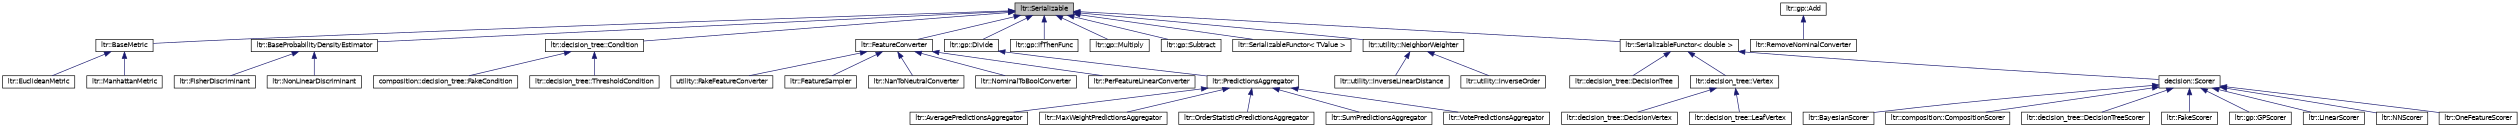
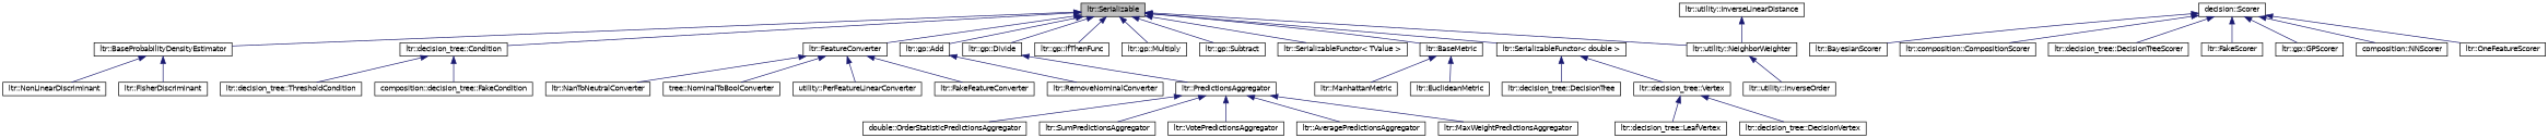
  digraph {
    rankdir=TB
    node [color=black fillcolor=white fontname=Helvetica fontsize=10 shape=record style=filled]
    edge [color=midnightblue dir=back fontname=Helvetica fontsize=10 labelfontname=Helvetica labelfontsize=10 style=solid]
    n1 [fillcolor=grey75 fontcolor=black height=0.2 label="ltr::Serializable" width=0.4]
    n2 [height=0.2 label="ltr::BaseMetric" width=0.4]
    n3 [height=0.2 label="ltr::BaseProbabilityDensityEstimator" width=0.4]
    n4 [height=0.2 label="ltr::decision_tree::Condition" width=0.4]
    n5 [height=0.2 label="ltr::FeatureConverter" width=0.4]
    n6 [height=0.2 label="ltr::gp::Add" width=0.4]
    n7 [height=0.2 label="ltr::gp::Divide" width=0.4]
    n8 [height=0.2 label="ltr::gp::IfThenFunc" width=0.4]
    n9 [height=0.2 label="ltr::gp::Multiply" width=0.4]
    n10 [height=0.2 label="ltr::gp::Subtract" width=0.4]
    n11 [height=0.2 label="ltr::SerializableFunctor\< TValue \>" width=0.4]
    n12 [height=0.2 label="ltr::utility::NeighborWeighter" width=0.4]
    n13 [height=0.2 label="ltr::SerializableFunctor\< double \>" width=0.4]
    n14 [height=0.2 label="ltr::EuclideanMetric" width=0.4]
    n15 [height=0.2 label="ltr::ManhattanMetric" width=0.4]
    n16 [height=0.2 label="ltr::FisherDiscriminant" width=0.4]
    n17 [height=0.2 label="ltr::NonLinearDiscriminant" width=0.4]
    n18 [height=0.2 label="composition::decision_tree::FakeCondition" width=0.4]
    n19 [height=0.2 label="ltr::decision_tree::ThresholdCondition" width=0.4]
-   n20 [height=0.2 label="utility::FakeFeatureConverter" width=0.4]
-   n21 [height=0.2 label="ltr::FeatureSampler" width=0.4]
+   n20 [height=0.2 label="ltr::FakeFeatureConverter" width=0.4]
    n22 [height=0.2 label="ltr::NanToNeutralConverter" width=0.4]
-   n23 [height=0.2 label="ltr::NominalToBoolConverter" width=0.4]
-   n24 [height=0.2 label="ltr::PerFeatureLinearConverter" width=0.4]
+   n23 [height=0.2 label="tree::NominalToBoolConverter" width=0.4]
+   n24 [height=0.2 label="utility::PerFeatureLinearConverter" width=0.4]
    n25 [height=0.2 label="ltr::RemoveNominalConverter" width=0.4]
    n26 [height=0.2 label="ltr::PredictionsAggregator" width=0.4]
    n27 [height=0.2 label="ltr::AveragePredictionsAggregator" width=0.4]
    n28 [height=0.2 label="ltr::MaxWeightPredictionsAggregator" width=0.4]
-   n29 [height=0.2 label="ltr::OrderStatisticPredictionsAggregator" width=0.4]
+   n29 [height=0.2 label="double::OrderStatisticPredictionsAggregator" width=0.4]
    n30 [height=0.2 label="ltr::SumPredictionsAggregator" width=0.4]
    n31 [height=0.2 label="ltr::VotePredictionsAggregator" width=0.4]
    n32 [height=0.2 label="ltr::utility::InverseLinearDistance" width=0.4]
    n33 [height=0.2 label="ltr::utility::InverseOrder" width=0.4]
    n34 [height=0.2 label="ltr::decision_tree::DecisionTree" width=0.4]
    n35 [height=0.2 label="ltr::decision_tree::Vertex" width=0.4]
    n36 [height=0.2 label="decision::Scorer" width=0.4]
    n37 [height=0.2 label="ltr::decision_tree::DecisionVertex" width=0.4]
    n38 [height=0.2 label="ltr::decision_tree::LeafVertex" width=0.4]
    n39 [height=0.2 label="ltr::BayesianScorer" width=0.4]
    n40 [height=0.2 label="ltr::composition::CompositionScorer" width=0.4]
    n41 [height=0.2 label="ltr::decision_tree::DecisionTreeScorer" width=0.4]
    n42 [height=0.2 label="ltr::FakeScorer" width=0.4]
    n43 [height=0.2 label="ltr::gp::GPScorer" width=0.4]
-   n44 [height=0.2 label="ltr::LinearScorer" width=0.4]
-   n45 [height=0.2 label="ltr::NNScorer" width=0.4]
+   n45 [height=0.2 label="composition::NNScorer" width=0.4]
    n46 [height=0.2 label="ltr::OneFeatureScorer" width=0.4]
    n1 -> n2
    n1 -> n3
    n1 -> n4
    n1 -> n5
+   n1 -> n6
    n1 -> n7
    n1 -> n8
    n1 -> n9
    n1 -> n10
    n1 -> n11
    n1 -> n12
    n1 -> n13
    n2 -> n14
    n2 -> n15
    n3 -> n16
    n3 -> n17
    n4 -> n18
    n4 -> n19
    n5 -> n20
-   n5 -> n21
    n5 -> n22
    n5 -> n23
    n5 -> n24
    n6 -> n25
    n7 -> n26
-   n12 -> n32
+   n32 -> n12
    n12 -> n33
    n13 -> n34
    n13 -> n35
-   n13 -> n36
    n26 -> n27
    n26 -> n28
    n26 -> n29
    n26 -> n30
    n26 -> n31
    n35 -> n37
    n35 -> n38
    n36 -> n39
    n36 -> n40
    n36 -> n41
    n36 -> n42
    n36 -> n43
-   n36 -> n44
    n36 -> n45
    n36 -> n46
  }
